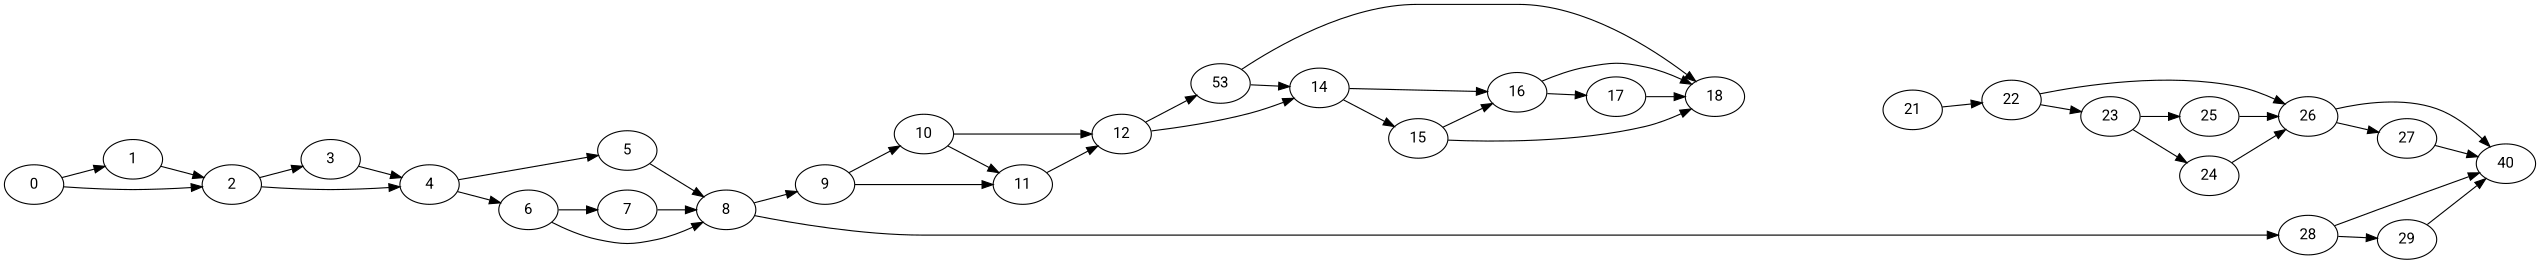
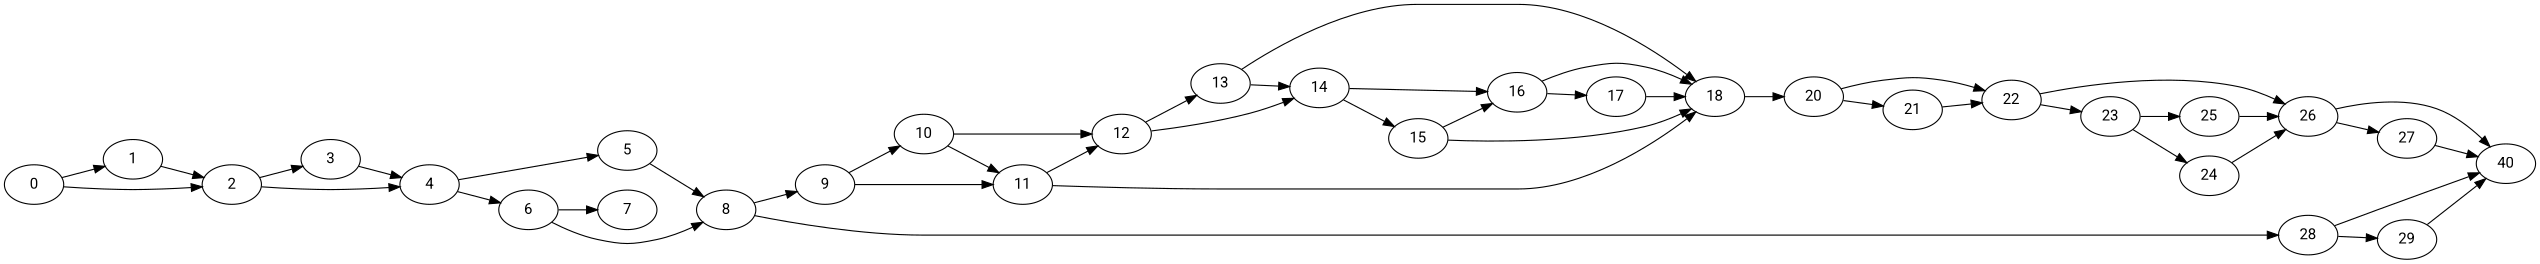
  digraph {
    fontname=Roboto
    rankdir=LR
    node [fontname=Roboto]
    edge [fontname=Roboto]
    0
    1
    2
    3
    4
    5
    6
    8
    7
    9
    28
    10
    11
    n14 [label=40]
    29
    12
    18
-   13 [label=53]
+   13
    14
+   20
    15
    16
    17
    21
    22
    23
    26
    24
    25
    27
    0 -> 1
    0 -> 2
    1 -> 2
    2 -> 3
    2 -> 4
    3 -> 4
    4 -> 5
    4 -> 6
    5 -> 8
    6 -> 8
    6 -> 7
    8 -> 9
    8 -> 28
-   7 -> 8
    9 -> 10
    9 -> 11
    28 -> n14
    28 -> 29
    10 -> 11
    10 -> 12
    11 -> 12
+   11 -> 18
    29 -> n14
    12 -> 13
    12 -> 14
+   18 -> 20
    13 -> 18
    13 -> 14
    14 -> 15
    14 -> 16
+   20 -> 21
+   20 -> 22
    15 -> 18
    15 -> 16
    16 -> 18
    16 -> 17
    17 -> 18
    21 -> 22
    22 -> 23
    22 -> 26
    23 -> 24
    23 -> 25
    26 -> n14
    26 -> 27
    24 -> 26
    25 -> 26
    27 -> n14
  }
